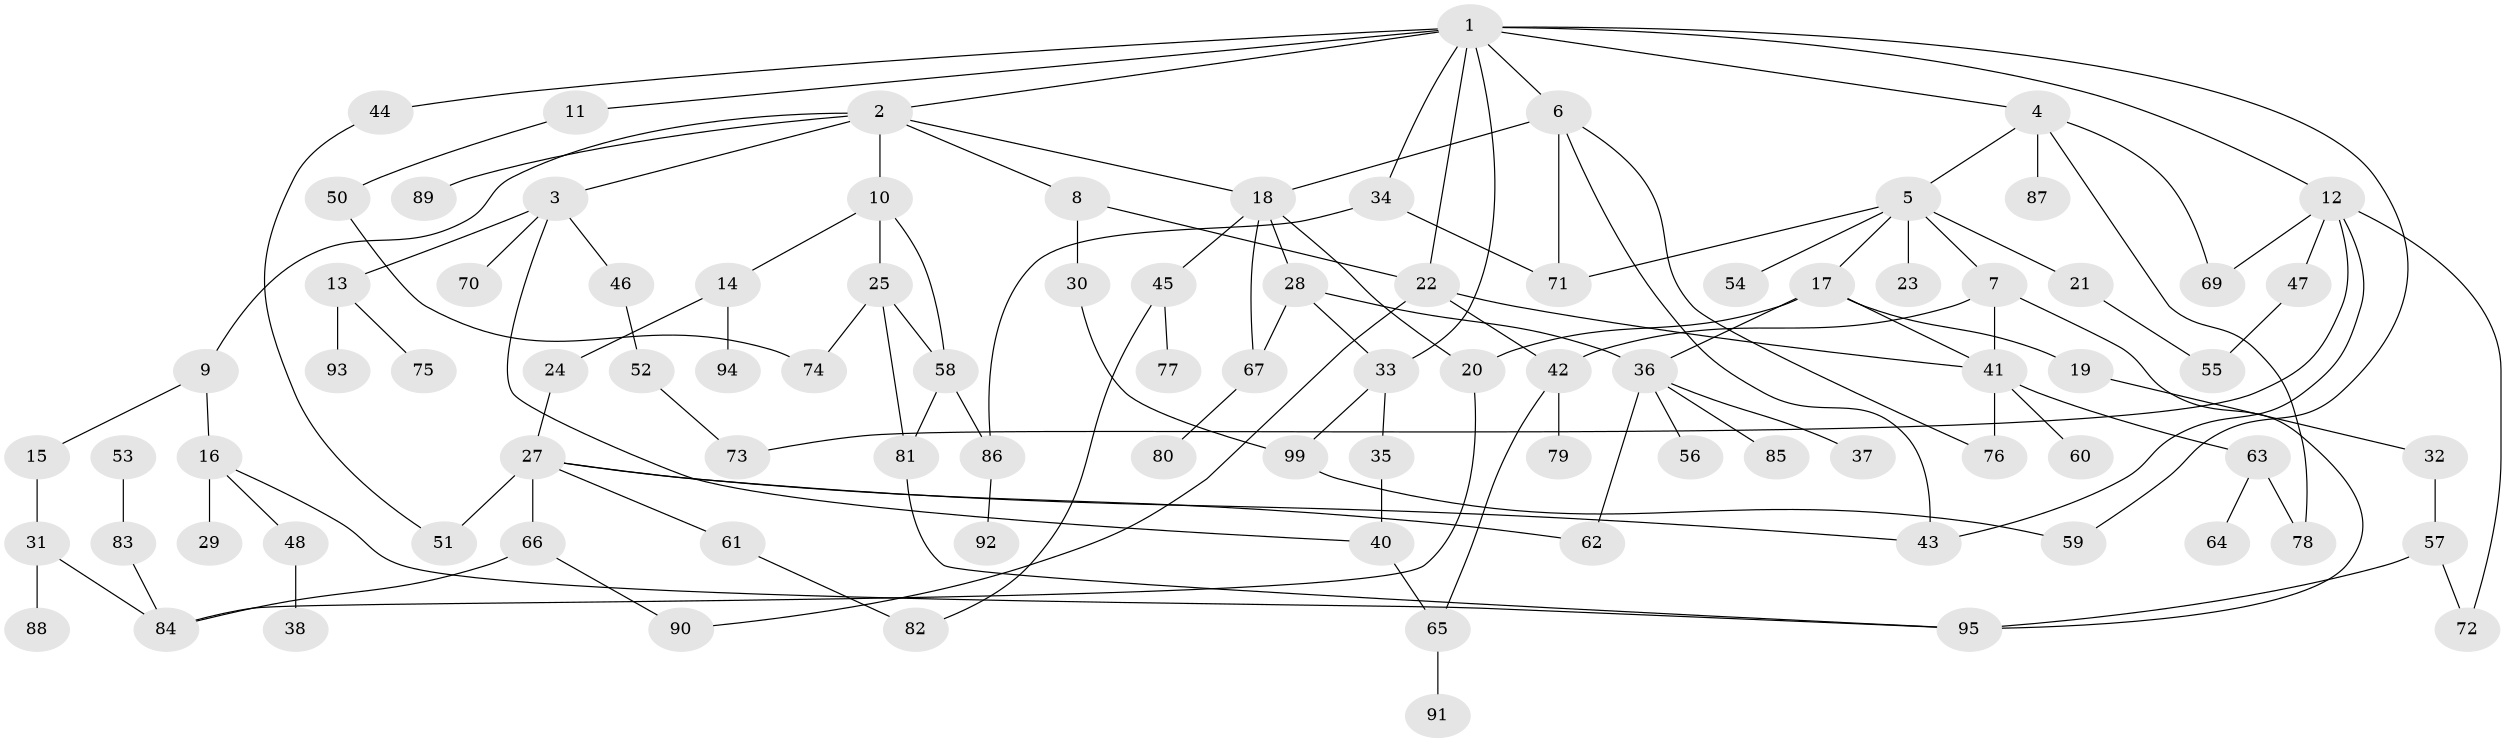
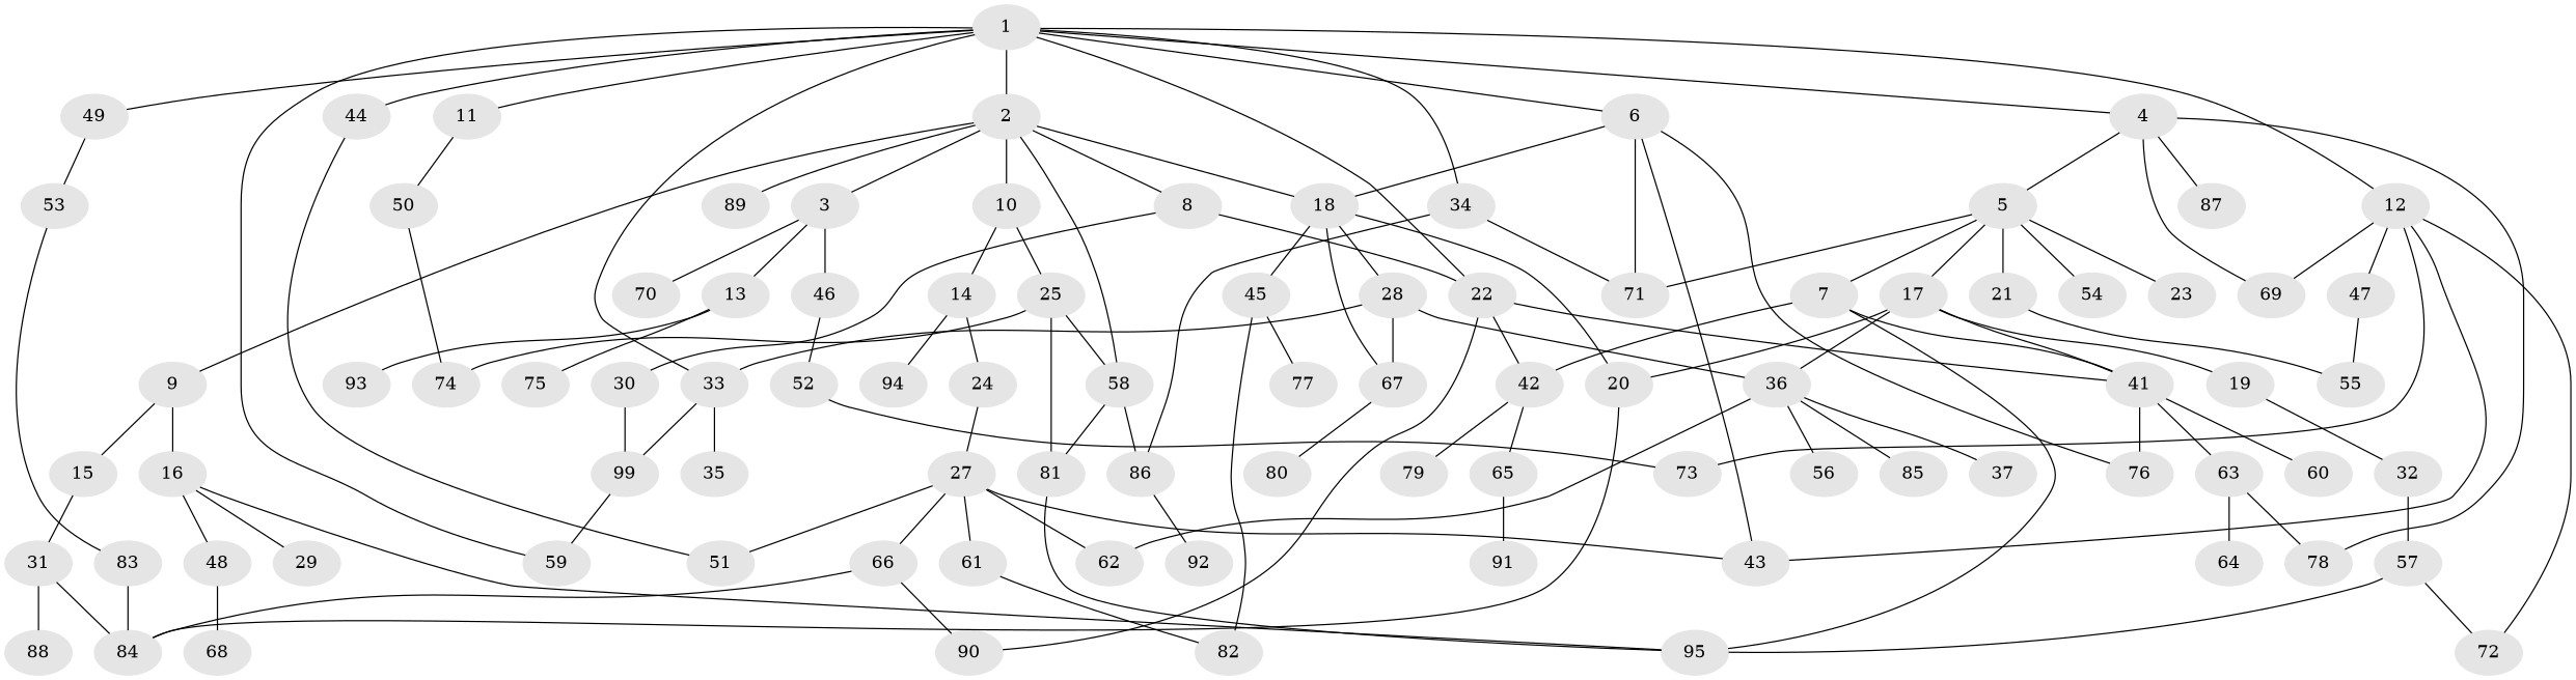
  graph {
    node [color=gray90 style=filled]
    1
    2
    4
    6
    11
    12
    22
    33
    34
    44
+   49
    59
    3
    8
    9
    10
    18
    89
    5
    69
    78
    87
    71
    43
    76
    50
    47
    72
    73
    41
    42
    90
    n33 [label=99]
    35
    86
    51
    53
    13
-   40
    46
    70
    30
    15
    16
    14
    25
    58
    20
    28
    45
    67
    75
    93
    65
    52
    7
    17
    21
    23
    54
    95
    19
    36
    55
    60
    63
    79
    31
    29
    48
    24
    94
    74
    81
    27
    84
    88
-   68 [label=38]
+   68
    32
    62
    37
    56
    85
    77
    82
    80
    57
    61
    66
    92
    91
    64
    83
    1 -- 2
    1 -- 4
    1 -- 6
    1 -- 11
    1 -- 12
    1 -- 22
    1 -- 33
    1 -- 34
    1 -- 44
+   1 -- 49
    1 -- 59
    2 -- 3
    2 -- 8
    2 -- 9
    2 -- 10
    2 -- 18
    2 -- 89
    4 -- 5
    4 -- 69
    4 -- 78
    4 -- 87
    6 -- 18
    6 -- 71
    6 -- 43
    6 -- 76
    11 -- 50
    12 -- 69
    12 -- 43
    12 -- 47
    12 -- 72
    12 -- 73
    22 -- 41
    22 -- 42
    22 -- 90
    33 -- n33
    33 -- 35
    34 -- 71
    34 -- 86
    44 -- 51
+   49 -- 53
    3 -- 13
-   3 -- 40
    3 -- 46
    3 -- 70
    8 -- 22
    8 -- 30
    9 -- 15
    9 -- 16
    10 -- 14
    10 -- 25
-   10 -- 58
+   2 -- 58
    18 -- 20
    18 -- 28
    18 -- 45
    18 -- 67
    5 -- 71
    5 -- 7
    5 -- 17
    5 -- 21
    5 -- 23
    5 -- 54
    50 -- 74
    47 -- 55
    41 -- 76
    41 -- 60
    41 -- 63
    42 -- 65
    42 -- 79
    n33 -- 59
-   35 -- 40
    86 -- 92
    53 -- 83
    13 -- 75
    13 -- 93
-   40 -- 65
    46 -- 52
    30 -- n33
    15 -- 31
    16 -- 95
    16 -- 29
    16 -- 48
    14 -- 24
    14 -- 94
    25 -- 58
    25 -- 74
    25 -- 81
    58 -- 86
    58 -- 81
    20 -- 84
    28 -- 33
    28 -- 67
    28 -- 36
    45 -- 77
    45 -- 82
    67 -- 80
    65 -- 91
    52 -- 73
    7 -- 41
    7 -- 42
    7 -- 95
    17 -- 41
    17 -- 20
    17 -- 19
    17 -- 36
    21 -- 55
    19 -- 32
    36 -- 62
    36 -- 37
    36 -- 56
    36 -- 85
    63 -- 78
    63 -- 64
    31 -- 84
    31 -- 88
    48 -- 68
    24 -- 27
    81 -- 95
    27 -- 43
    27 -- 51
    27 -- 62
    27 -- 61
    27 -- 66
    32 -- 57
    57 -- 72
    57 -- 95
    61 -- 82
    66 -- 90
    66 -- 84
    83 -- 84
  }
